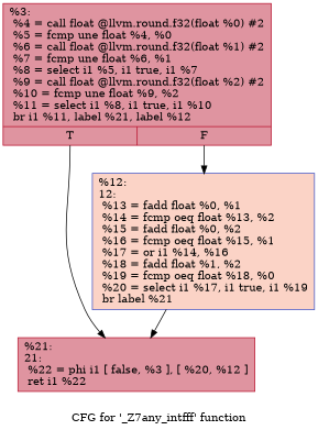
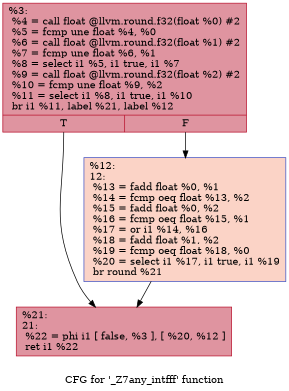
  digraph {
    label="CFG for '_Z7any_intfff' function"
    node [color="#b70d28ff" fillcolor="#b70d2870" shape=record style=filled]
    n1 [label="{%3:\l  %4 = call float @llvm.round.f32(float %0) #2\l  %5 = fcmp une float %4, %0\l  %6 = call float @llvm.round.f32(float %1) #2\l  %7 = fcmp une float %6, %1\l  %8 = select i1 %5, i1 true, i1 %7\l  %9 = call float @llvm.round.f32(float %2) #2\l  %10 = fcmp une float %9, %2\l  %11 = select i1 %8, i1 true, i1 %10\l  br i1 %11, label %21, label %12\l|{<s0>T|<s1>F}}"]
    n2 [label="{%21:\l21:                                               \l  %22 = phi i1 [ false, %3 ], [ %20, %12 ]\l  ret i1 %22\l}"]
-   n3 [color="#3d50c3ff" fillcolor="#f59c7d70" label="{%12:\l12:                                               \l  %13 = fadd float %0, %1\l  %14 = fcmp oeq float %13, %2\l  %15 = fadd float %0, %2\l  %16 = fcmp oeq float %15, %1\l  %17 = or i1 %14, %16\l  %18 = fadd float %1, %2\l  %19 = fcmp oeq float %18, %0\l  %20 = select i1 %17, i1 true, i1 %19\l  br label %21\l}"]
+   n3 [color="#3d50c3ff" fillcolor="#f59c7d70" label="{%12:\l12:                                               \l  %13 = fadd float %0, %1\l  %14 = fcmp oeq float %13, %2\l  %15 = fadd float %0, %2\l  %16 = fcmp oeq float %15, %1\l  %17 = or i1 %14, %16\l  %18 = fadd float %1, %2\l  %19 = fcmp oeq float %18, %0\l  %20 = select i1 %17, i1 true, i1 %19\l  br round %21\l}"]
    n1 -> n2 [tailport=s0]
    n1 -> n3 [tailport=s1]
    n3 -> n2
  }
